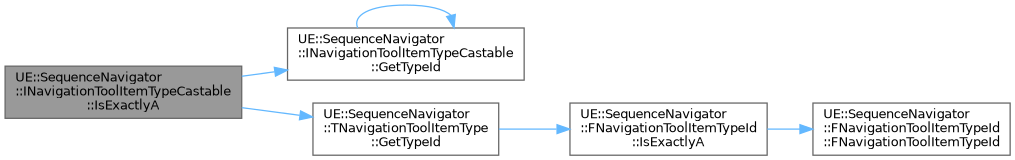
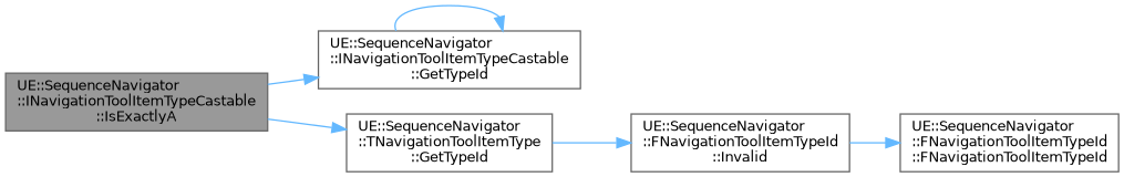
  digraph {
    rankdir=LR
    node [color=grey40 fillcolor=white fontname=Helvetica fontsize=10 shape=box style=filled]
    edge [color=steelblue1 fontname=Helvetica fontsize=10 labelfontname=Helvetica labelfontsize=10 style=solid]
    n1 [color=gray40 fillcolor=grey60 fontcolor=black height=0.2 label="UE::SequenceNavigator\l::INavigationToolItemTypeCastable\l::IsExactlyA" width=0.4]
    n2 [height=0.2 label="UE::SequenceNavigator\l::INavigationToolItemTypeCastable\l::GetTypeId" width=0.4]
    n3 [height=0.2 label="UE::SequenceNavigator\l::TNavigationToolItemType\l::GetTypeId" width=0.4]
-   n4 [height=0.2 label="UE::SequenceNavigator\l::FNavigationToolItemTypeId\l::IsExactlyA" width=0.4]
+   n4 [height=0.2 label="UE::SequenceNavigator\l::FNavigationToolItemTypeId\l::Invalid" width=0.4]
    n5 [height=0.2 label="UE::SequenceNavigator\l::FNavigationToolItemTypeId\l::FNavigationToolItemTypeId" width=0.4]
    n1 -> n2
    n1 -> n3
    n2 -> n2
    n3 -> n4
    n4 -> n5
  }
